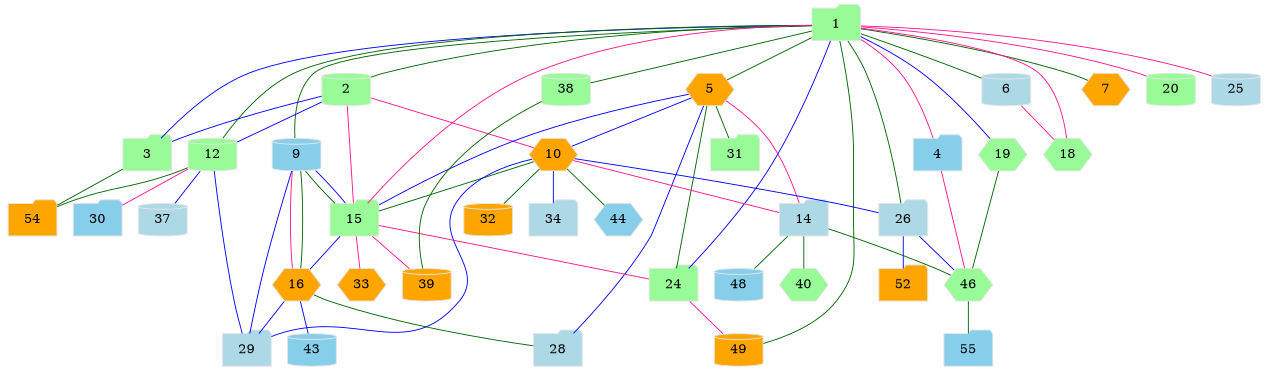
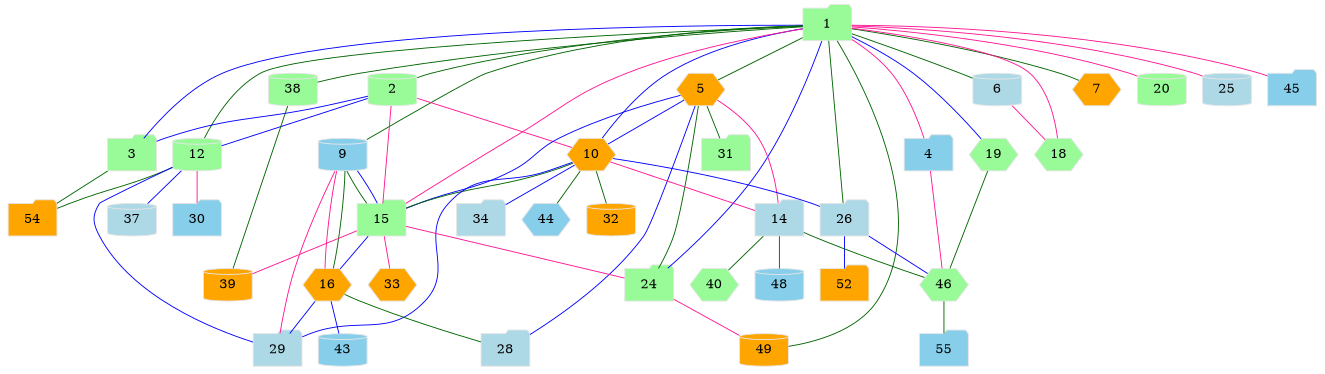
  graph {
    node [color=gray90 fillcolor=palegreen shape=folder style=filled]
    edge [color=darkgreen]
    1 [super="+23"]
    2 [shape=cylinder super="+11"]
    3 [super="+56"]
    4 [fillcolor=skyblue]
    5 [fillcolor=orange shape=hexagon super="+8"]
    6 [fillcolor=lightblue shape=cylinder]
    7 [fillcolor=orange shape=hexagon]
    9 [fillcolor=skyblue shape=cylinder super="+21"]
    10 [fillcolor=orange shape=hexagon super="+22"]
    12 [shape=cylinder super="+13"]
    15 [super="+36"]
    18 [shape=hexagon super="+50"]
    19 [shape=hexagon]
    20 [shape=cylinder]
    24 [super="+53"]
    25 [fillcolor=lightblue shape=cylinder super="+27"]
    26 [fillcolor=lightblue super="+41"]
    38 [shape=cylinder]
+   45 [fillcolor=skyblue]
    49 [fillcolor=orange shape=cylinder]
    54 [fillcolor=orange]
    46 [shape=hexagon super="+47"]
    14 [fillcolor=lightblue super="+17"]
    28 [fillcolor=lightblue]
    31
    16 [fillcolor=orange shape=hexagon super="+35"]
    29 [fillcolor=lightblue]
    32 [fillcolor=orange shape=cylinder]
    34 [fillcolor=lightblue]
    44 [fillcolor=skyblue shape=hexagon]
    30 [fillcolor=skyblue]
    37 [fillcolor=lightblue shape=cylinder]
    33 [fillcolor=orange shape=hexagon]
    39 [fillcolor=orange shape=cylinder super="+42"]
    52 [fillcolor=orange]
    55 [fillcolor=skyblue]
    40 [shape=hexagon]
    48 [fillcolor=skyblue shape=cylinder]
    43 [fillcolor=skyblue shape=cylinder]
    1 -- 2
    1 -- 3 [color=blue]
    1 -- 4 [color=deeppink]
    1 -- 5
    1 -- 6
    1 -- 7
    1 -- 9 [weight=2]
+   1 -- 10 [color=blue]
    1 -- 12
    1 -- 15 [color=deeppink]
    1 -- 18 [color=deeppink]
    1 -- 19 [color=blue]
    1 -- 20 [color=deeppink]
    1 -- 24 [color=blue]
    1 -- 25 [color=deeppink]
    1 -- 26
    1 -- 38
+   1 -- 45 [color=deeppink]
    1 -- 49
    2 -- 3 [color=blue]
    2 -- 10 [color=deeppink]
    2 -- 12 [color=blue]
    2 -- 15 [color=deeppink]
    3 -- 54
    4 -- 46 [color=deeppink]
    5 -- 10 [color=blue]
    5 -- 15 [color=blue]
    5 -- 24
    5 -- 14 [color=deeppink weight=2]
    5 -- 28 [color=blue]
    5 -- 31
    6 -- 18 [color=deeppink]
    9 -- 15
    9 -- 15 [color=blue]
    9 -- 16 [color=deeppink]
    9 -- 16
-   9 -- 29 [color=blue]
+   9 -- 29 [color=deeppink]
    10 -- 15
    10 -- 26 [color=blue]
    10 -- 14 [color=deeppink]
    10 -- 29 [color=blue]
    10 -- 32
    10 -- 34 [color=blue]
    10 -- 44
    12 -- 54
    12 -- 29 [color=blue]
    12 -- 30 [color=deeppink]
    12 -- 37 [color=blue]
    15 -- 24 [color=deeppink]
    15 -- 16 [color=blue]
    15 -- 33 [color=deeppink]
    15 -- 39 [color=deeppink]
    19 -- 46
    24 -- 49 [color=deeppink]
    26 -- 46 [color=blue]
    26 -- 52 [color=blue]
    38 -- 39
    46 -- 55
    14 -- 46
    14 -- 40
    14 -- 48
    16 -- 28
    16 -- 29 [color=blue]
    16 -- 43 [color=blue]
  }
